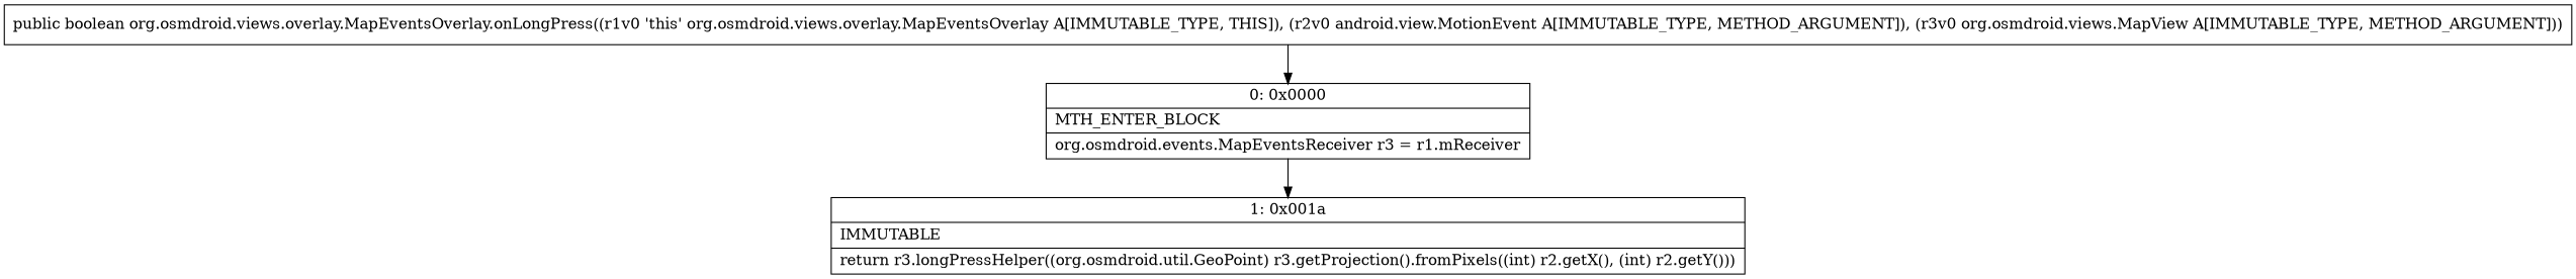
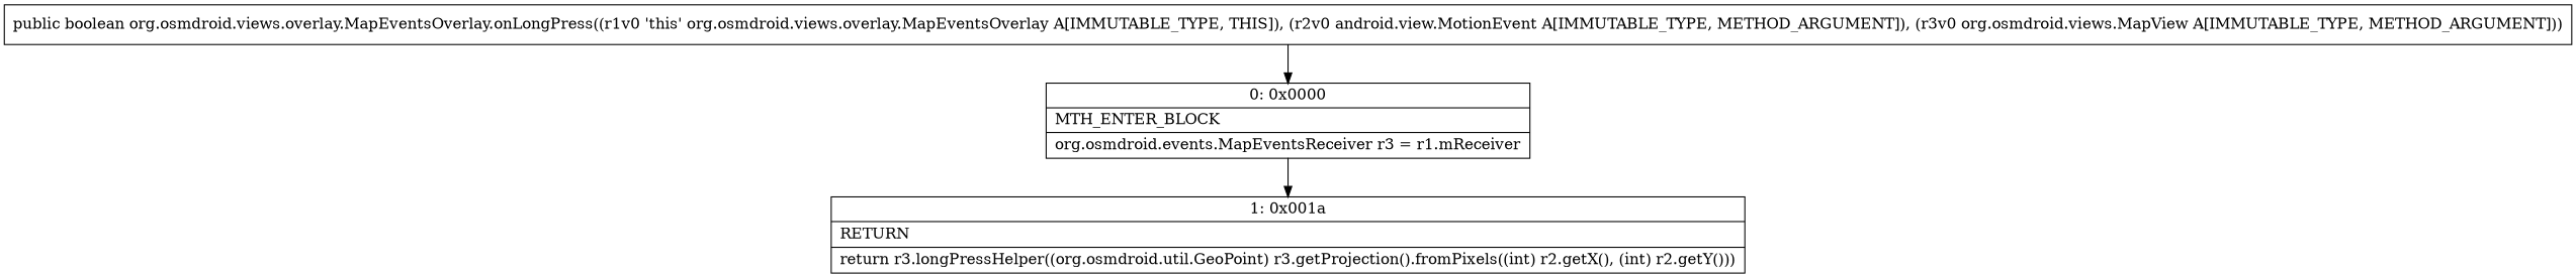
  digraph {
    node [shape=record]
    n1 [label="{0\:\ 0x0000|MTH_ENTER_BLOCK\l|org.osmdroid.events.MapEventsReceiver r3 = r1.mReceiver\l}"]
-   n2 [label="{1\:\ 0x001a|IMMUTABLE\l|return r3.longPressHelper((org.osmdroid.util.GeoPoint) r3.getProjection().fromPixels((int) r2.getX(), (int) r2.getY()))\l}"]
+   n2 [label="{1\:\ 0x001a|RETURN\l|return r3.longPressHelper((org.osmdroid.util.GeoPoint) r3.getProjection().fromPixels((int) r2.getX(), (int) r2.getY()))\l}"]
    n3 [label="{public boolean org.osmdroid.views.overlay.MapEventsOverlay.onLongPress((r1v0 'this' org.osmdroid.views.overlay.MapEventsOverlay A[IMMUTABLE_TYPE, THIS]), (r2v0 android.view.MotionEvent A[IMMUTABLE_TYPE, METHOD_ARGUMENT]), (r3v0 org.osmdroid.views.MapView A[IMMUTABLE_TYPE, METHOD_ARGUMENT])) }"]
    n1 -> n2
    n3 -> n1
  }
